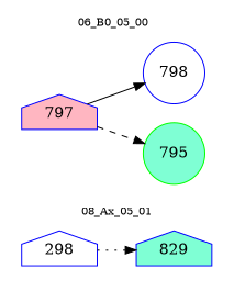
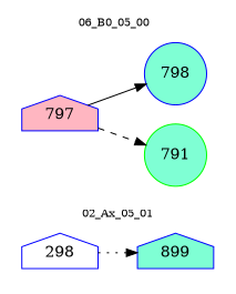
  digraph {
    rankdir=LR
    node [color=blue fillcolor=white shape=house style=filled]
    edge [color=black]
    n1 [label=298]
-   n2 [fillcolor=aquamarine label=829]
+   n2 [fillcolor=aquamarine label=899]
    n3 [fillcolor=lightpink label=797]
-   n4 [color=green fillcolor=aquamarine label=795 shape=circle]
-   n5 [label=798 shape=circle]
+   n4 [color=green fillcolor=aquamarine label=791 shape=circle]
+   n5 [fillcolor=aquamarine label=798 shape=circle]
    subgraph cluster_1 {
      color=white
      fontsize=10
-     label="08_Ax_05_01"
+     label="02_Ax_05_01"
      n1
      n2
    }
    subgraph cluster_2 {
      color=white
      fontsize=10
      label="06_B0_05_00"
      n3
      n4
      n5
    }
    n1 -> n2 [style=dotted]
    n3 -> n4 [style=dashed]
    n3 -> n5 [style=solid]
  }
